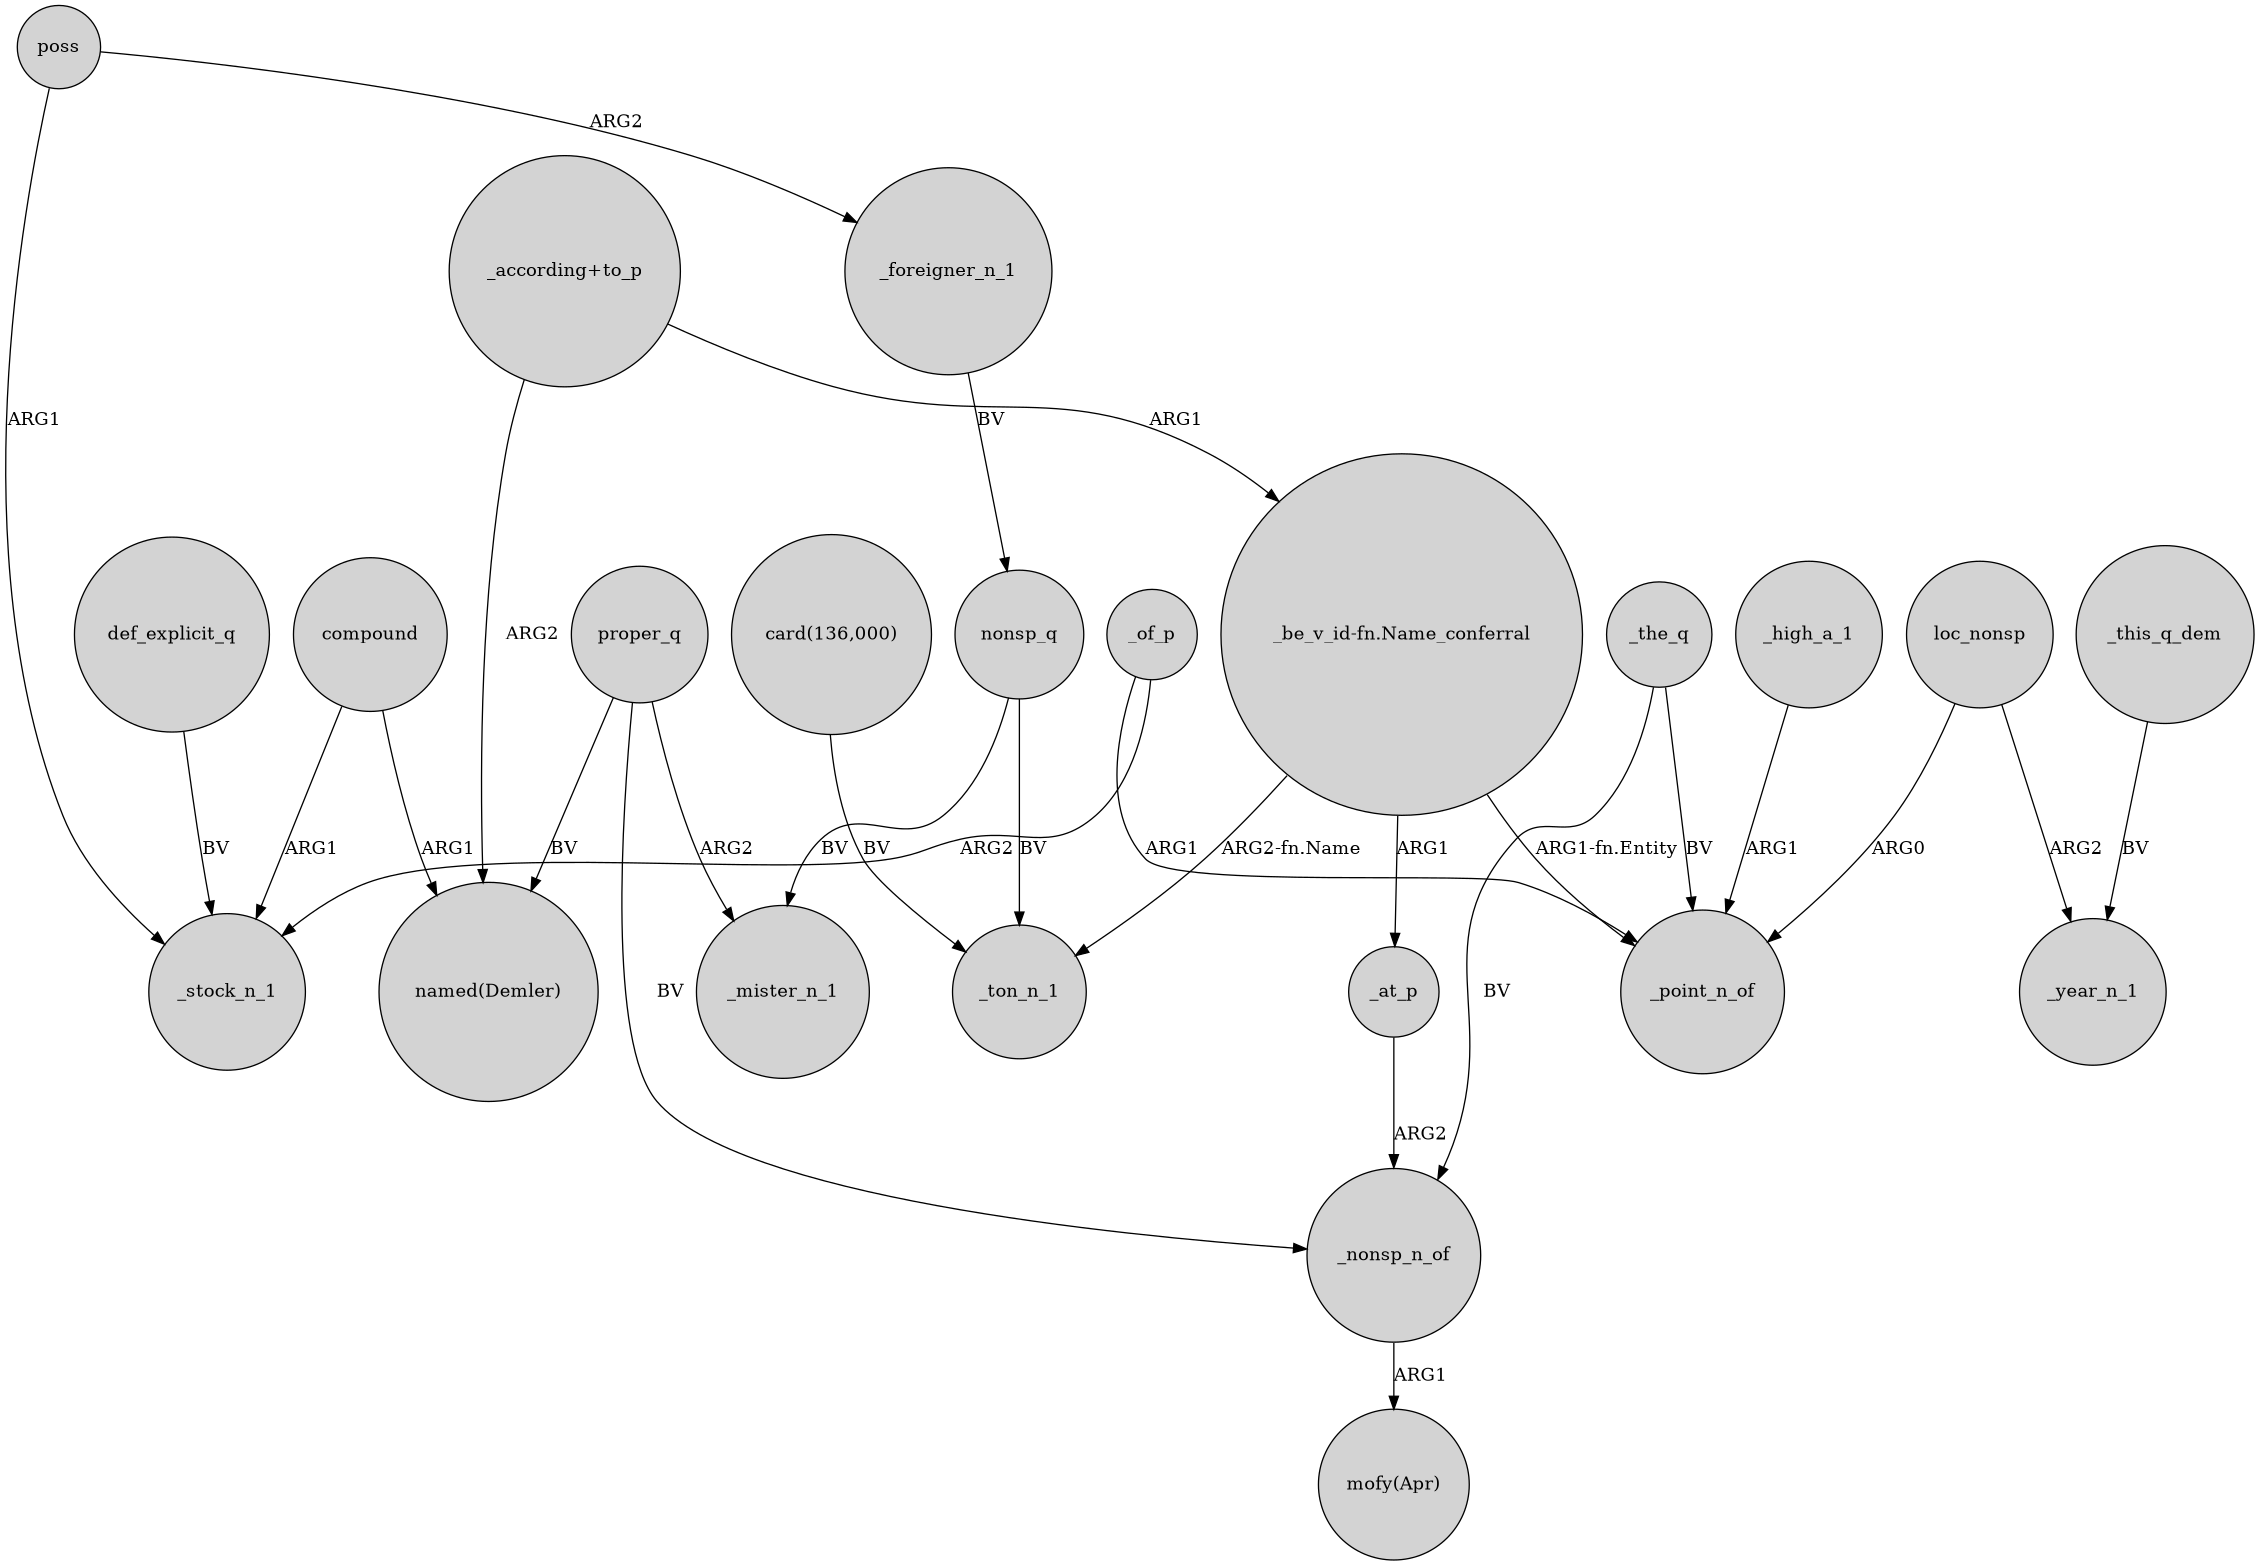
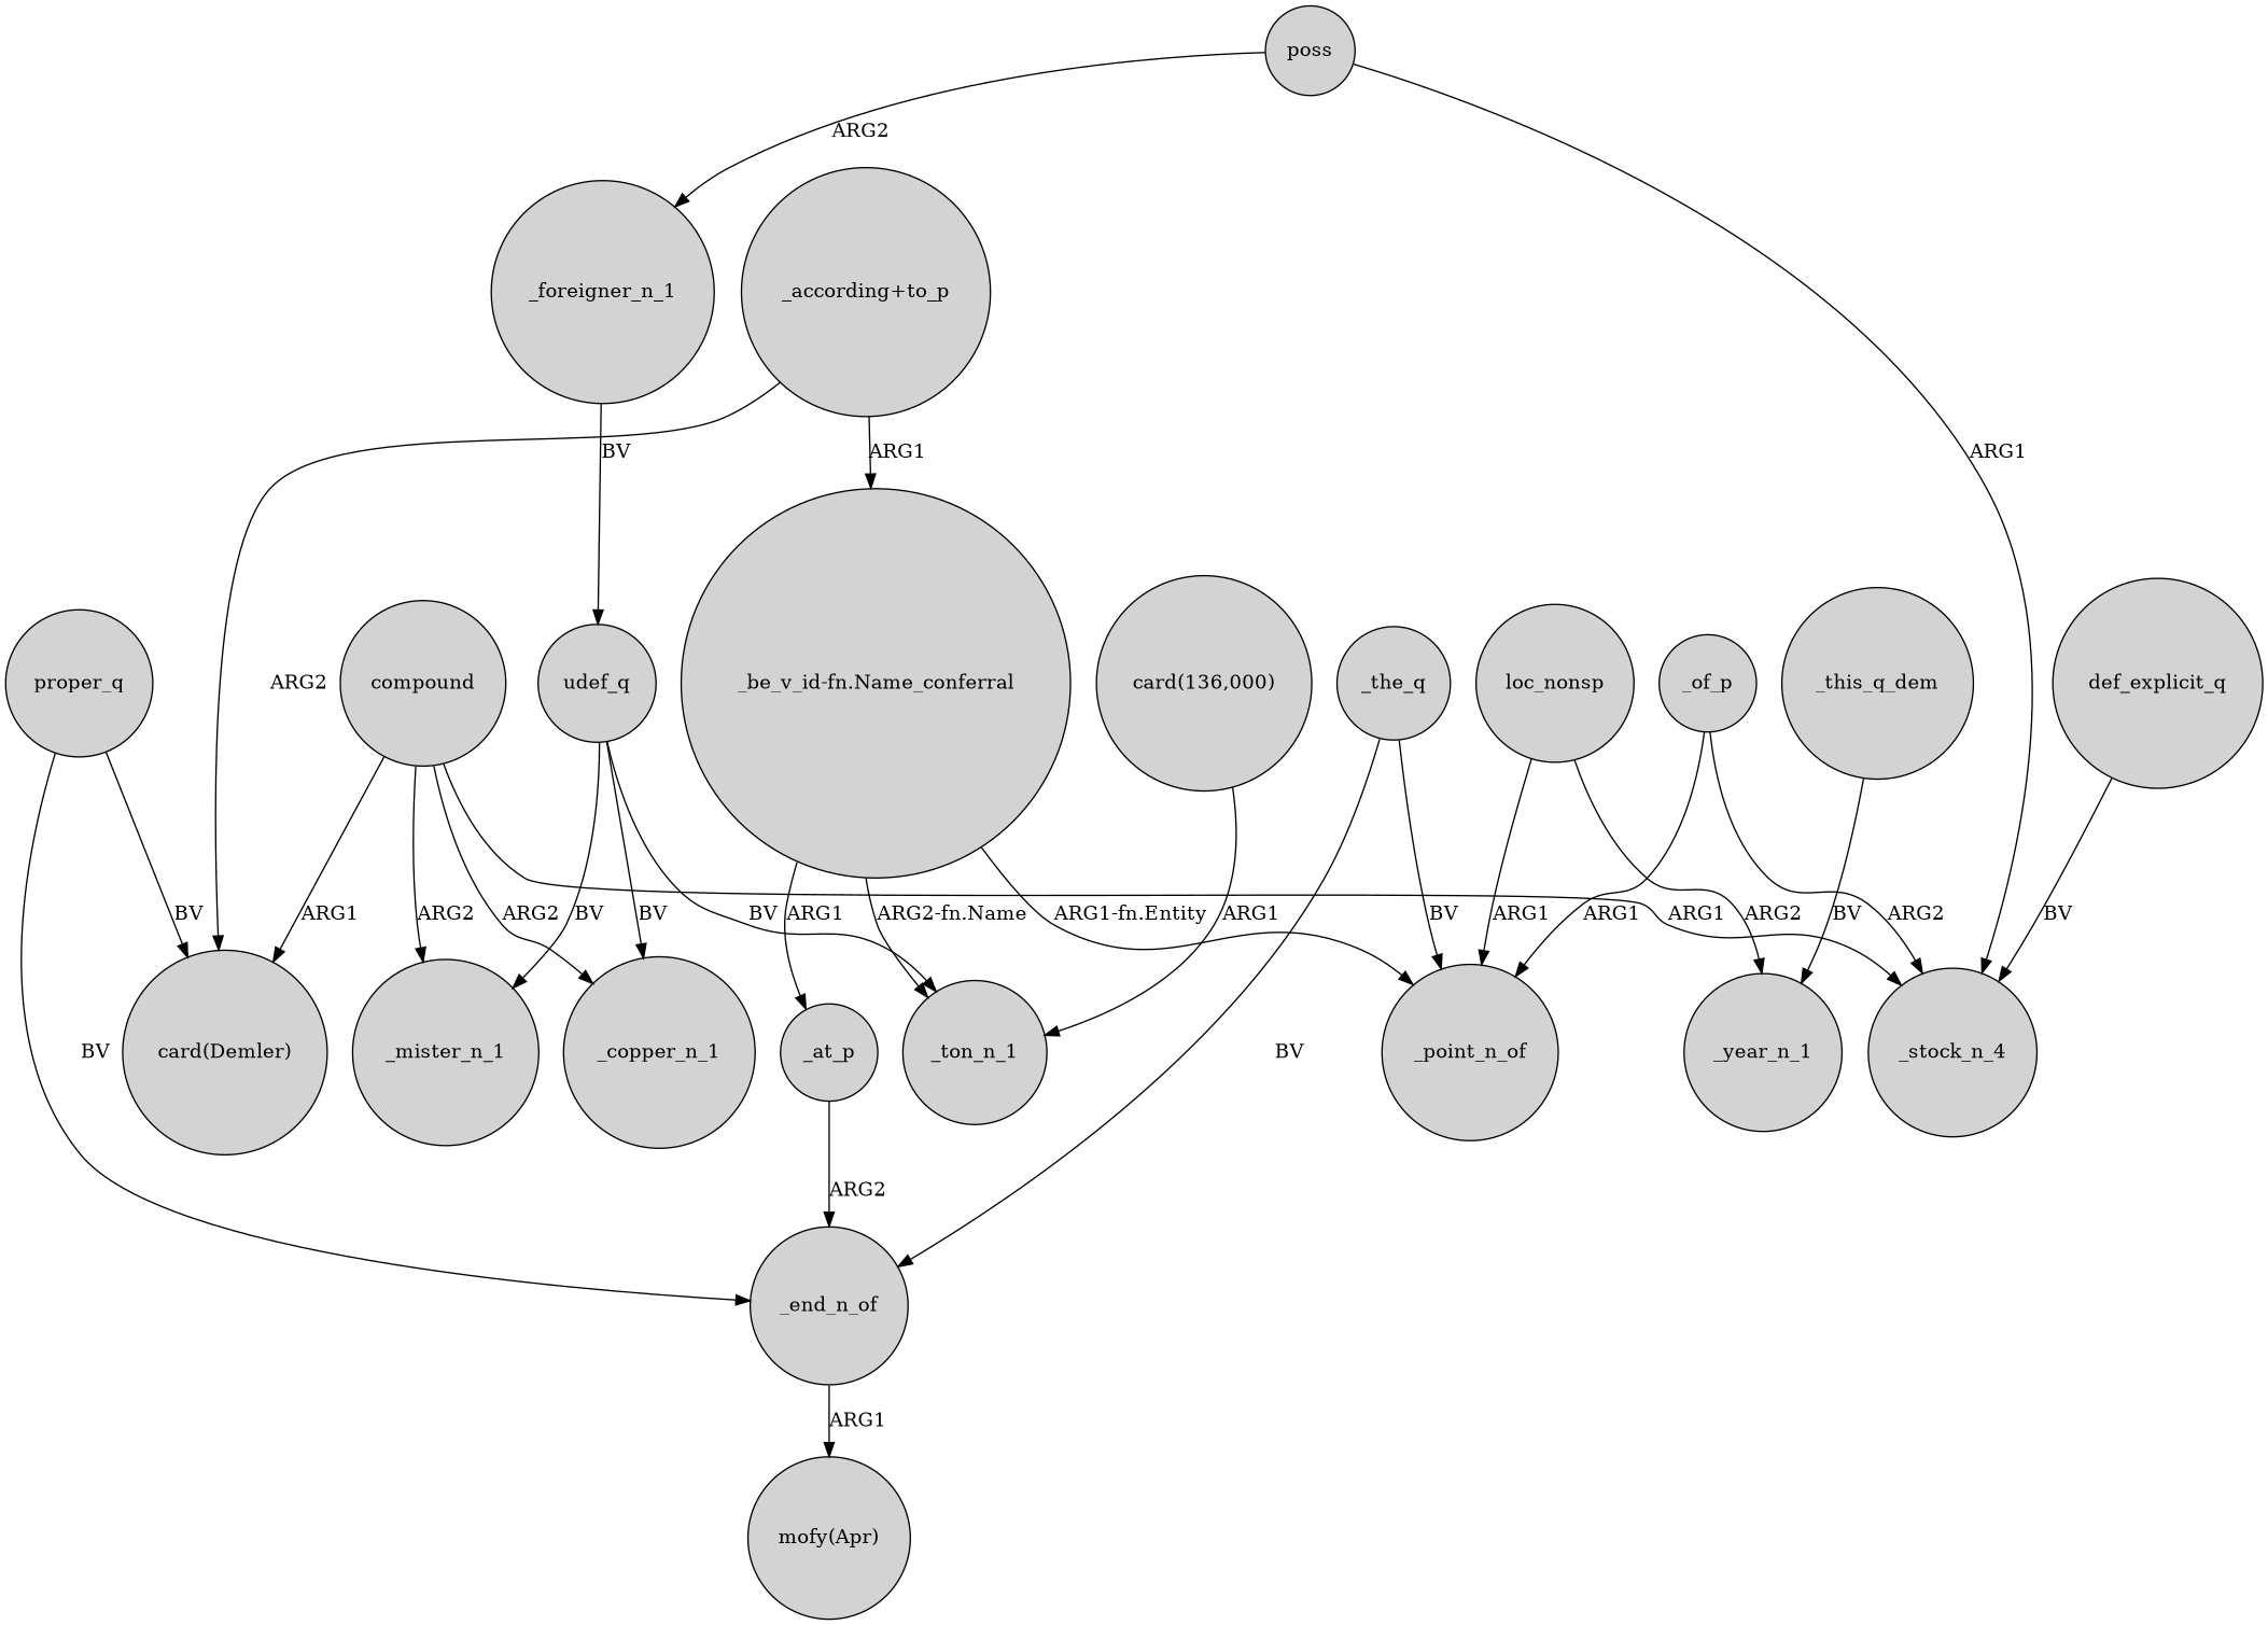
  digraph {
    node [shape=circle style=filled]
    proper_q
-   "named(Demler)"
-   _end_n_of [label=_nonsp_n_of]
+   "named(Demler)" [label="card(Demler)"]
+   _end_n_of
    _at_p
    "mofy(Apr)"
    "_be_v_id-fn.Name_conferral"
    _ton_n_1
    _point_n_of
    compound
    _mister_n_1
-   _stock_n_1
-   udef_q [label=nonsp_q]
+   _copper_n_1
+   _stock_n_1 [label=_stock_n_4]
+   udef_q
    _foreigner_n_1
    "card(136,000)"
    poss
    "_according+to_p"
    _the_q
    def_explicit_q
    loc_nonsp
    _year_n_1
-   _high_a_1
    _of_p
    _this_q_dem
    proper_q -> "named(Demler)" [label=BV]
    proper_q -> _end_n_of [label=BV]
    _end_n_of -> "mofy(Apr)" [label=ARG1]
    _at_p -> _end_n_of [label=ARG2]
    "_be_v_id-fn.Name_conferral" -> _at_p [label=ARG1]
    "_be_v_id-fn.Name_conferral" -> _ton_n_1 [label="ARG2-fn.Name"]
    "_be_v_id-fn.Name_conferral" -> _point_n_of [label="ARG1-fn.Entity"]
    compound -> "named(Demler)" [label=ARG1]
-   proper_q -> _mister_n_1 [label=ARG2]
+   compound -> _mister_n_1 [label=ARG2]
+   compound -> _copper_n_1 [label=ARG2]
    compound -> _stock_n_1 [label=ARG1]
    udef_q -> _ton_n_1 [label=BV]
    udef_q -> _mister_n_1 [label=BV]
+   udef_q -> _copper_n_1 [label=BV]
    _foreigner_n_1 -> udef_q [label=BV]
-   "card(136,000)" -> _ton_n_1 [label=BV]
+   "card(136,000)" -> _ton_n_1 [label=ARG1]
    poss -> _stock_n_1 [label=ARG1]
    poss -> _foreigner_n_1 [label=ARG2]
    "_according+to_p" -> "named(Demler)" [label=ARG2]
    "_according+to_p" -> "_be_v_id-fn.Name_conferral" [label=ARG1]
    _the_q -> _end_n_of [label=BV]
    _the_q -> _point_n_of [label=BV]
    def_explicit_q -> _stock_n_1 [label=BV]
-   loc_nonsp -> _point_n_of [label=ARG0]
+   loc_nonsp -> _point_n_of [label=ARG1]
    loc_nonsp -> _year_n_1 [label=ARG2]
-   _high_a_1 -> _point_n_of [label=ARG1]
    _of_p -> _point_n_of [label=ARG1]
    _of_p -> _stock_n_1 [label=ARG2]
    _this_q_dem -> _year_n_1 [label=BV]
  }
